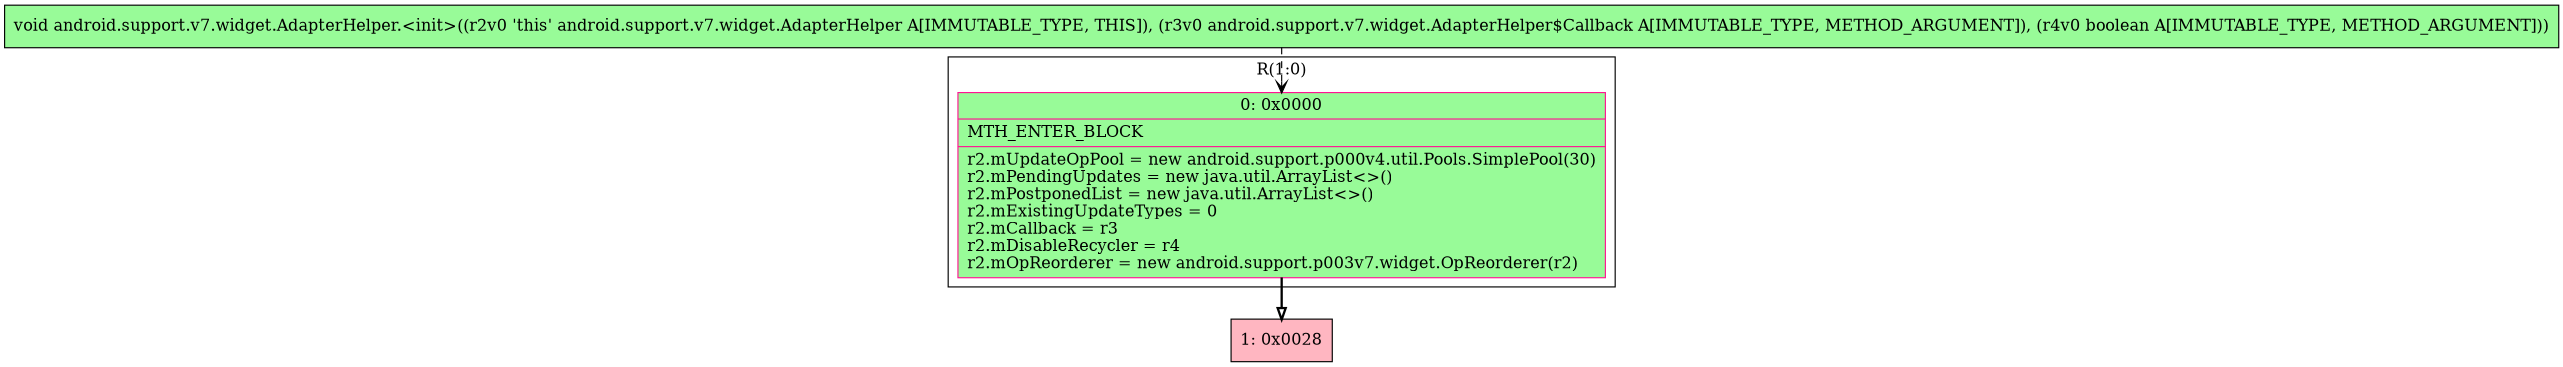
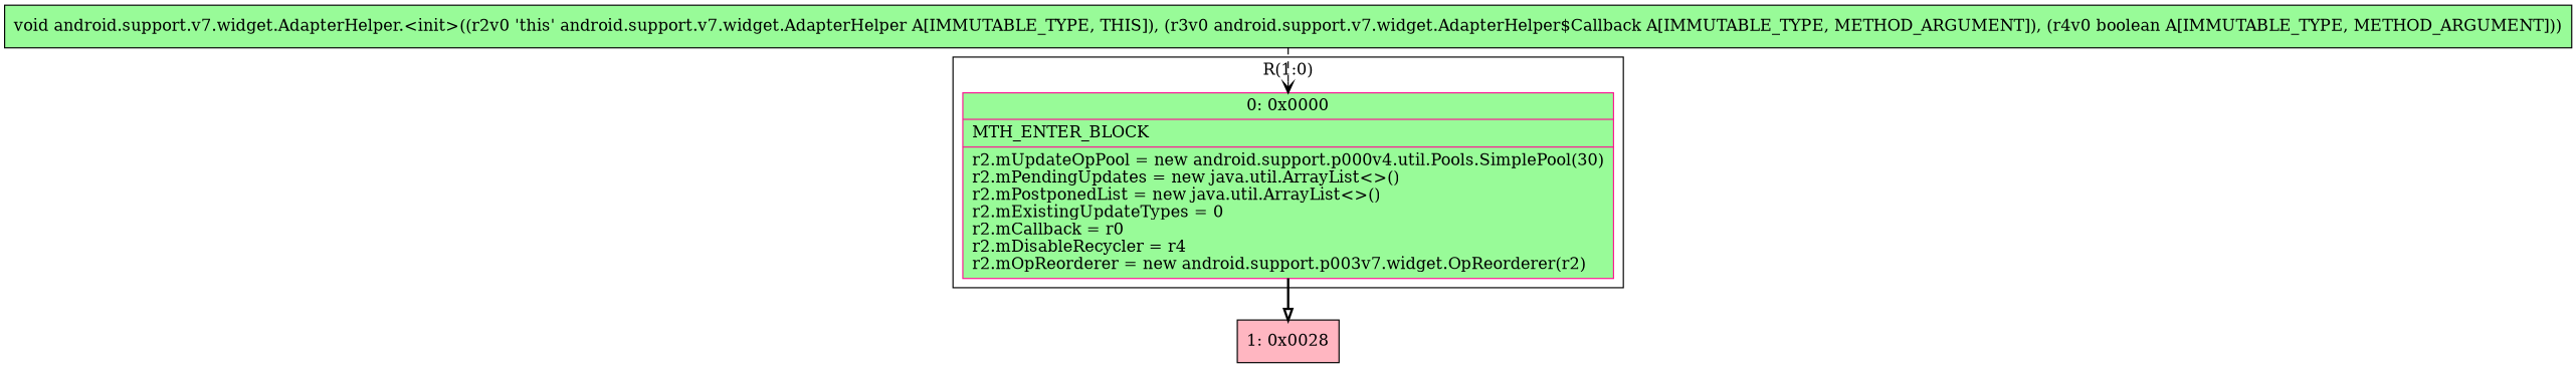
  digraph {
    node [color=black shape=record style=filled fillcolor=palegreen]
-   n1 [color=deeppink label="{0\:\ 0x0000|MTH_ENTER_BLOCK\l|r2.mUpdateOpPool = new android.support.p000v4.util.Pools.SimplePool(30)\lr2.mPendingUpdates = new java.util.ArrayList\<\>()\lr2.mPostponedList = new java.util.ArrayList\<\>()\lr2.mExistingUpdateTypes = 0\lr2.mCallback = r3\lr2.mDisableRecycler = r4\lr2.mOpReorderer = new android.support.p003v7.widget.OpReorderer(r2)\l}"]
+   n1 [color=deeppink label="{0\:\ 0x0000|MTH_ENTER_BLOCK\l|r2.mUpdateOpPool = new android.support.p000v4.util.Pools.SimplePool(30)\lr2.mPendingUpdates = new java.util.ArrayList\<\>()\lr2.mPostponedList = new java.util.ArrayList\<\>()\lr2.mExistingUpdateTypes = 0\lr2.mCallback = r0\lr2.mDisableRecycler = r4\lr2.mOpReorderer = new android.support.p003v7.widget.OpReorderer(r2)\l}"]
    n2 [label="{1\:\ 0x0028}" fillcolor=lightpink]
    n3 [label="{void android.support.v7.widget.AdapterHelper.\<init\>((r2v0 'this' android.support.v7.widget.AdapterHelper A[IMMUTABLE_TYPE, THIS]), (r3v0 android.support.v7.widget.AdapterHelper$Callback A[IMMUTABLE_TYPE, METHOD_ARGUMENT]), (r4v0 boolean A[IMMUTABLE_TYPE, METHOD_ARGUMENT])) }"]
    subgraph cluster_1 {
      label="R(1:0)"
      n1
    }
    n1 -> n2 [style=bold arrowhead=onormal]
    n3 -> n1 [style=dashed arrowhead=vee]
  }
